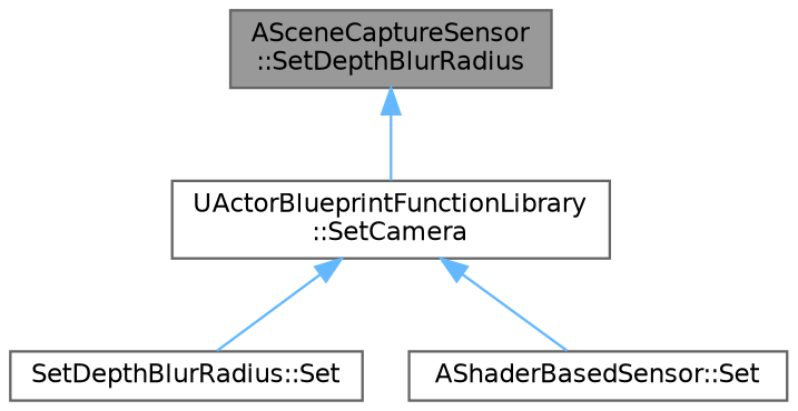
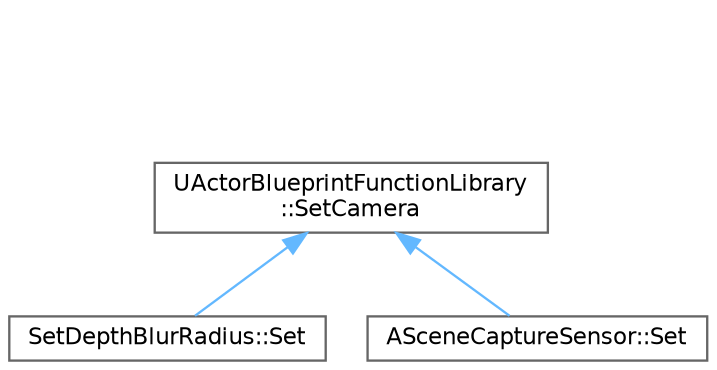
  digraph {
    rankdir=TB
    node [color=grey40 fillcolor=white fontname=Helvetica fontsize=10 shape=box style=filled]
    edge [color=steelblue1 dir=back fontname=Helvetica fontsize=10 labelfontname=Helvetica labelfontsize=10 style=solid]
-   n1 [color=gray40 fillcolor=grey60 fontcolor=black height=0.2 label="ASceneCaptureSensor\l::SetDepthBlurRadius" width=0.4]
    n2 [height=0.2 label="UActorBlueprintFunctionLibrary\l::SetCamera" width=0.4]
    n3 [height=0.2 label="SetDepthBlurRadius::Set" width=0.4]
-   n4 [height=0.2 label="AShaderBasedSensor::Set" width=0.4]
-   n1 -> n2
+   n4 [height=0.2 label="ASceneCaptureSensor::Set" width=0.4]
    n2 -> n3
    n2 -> n4
  }
